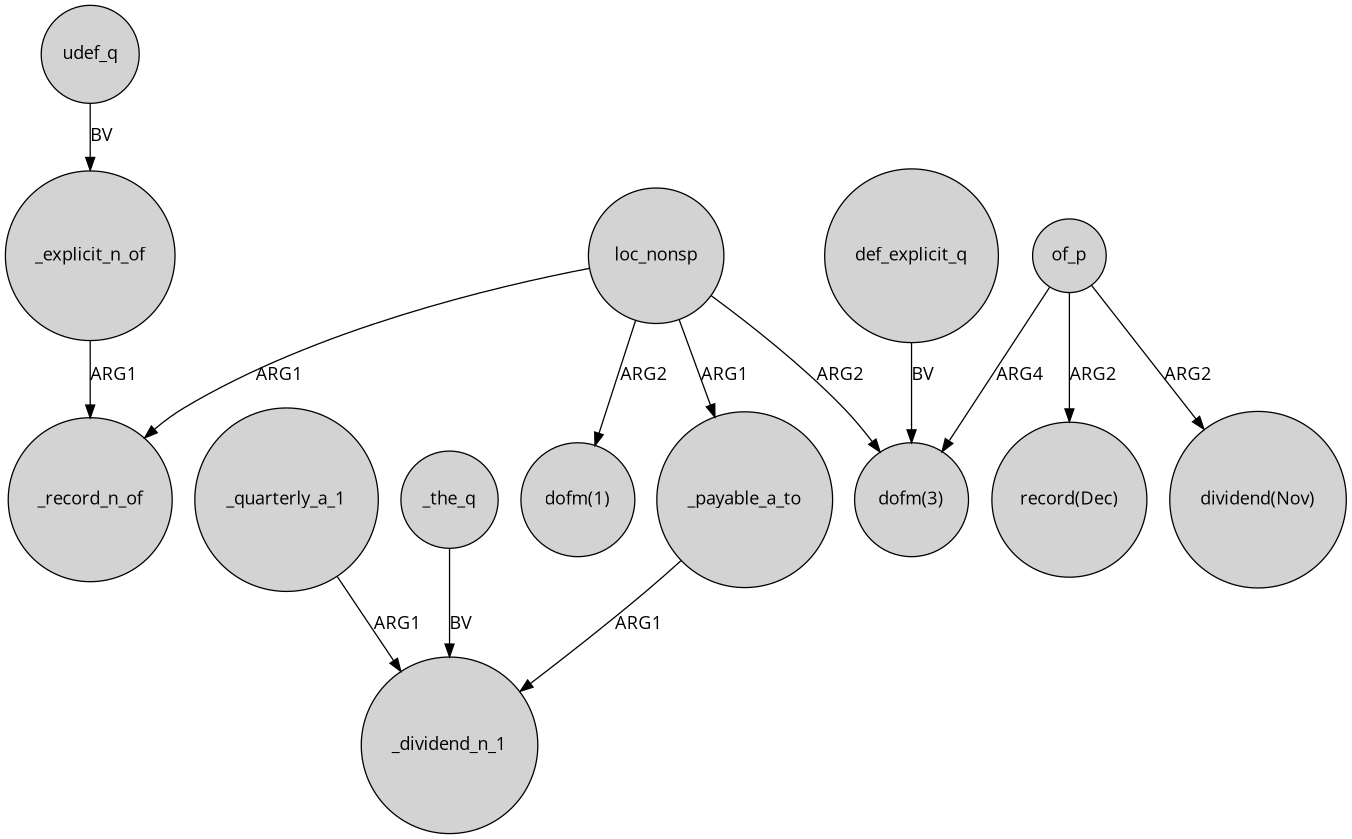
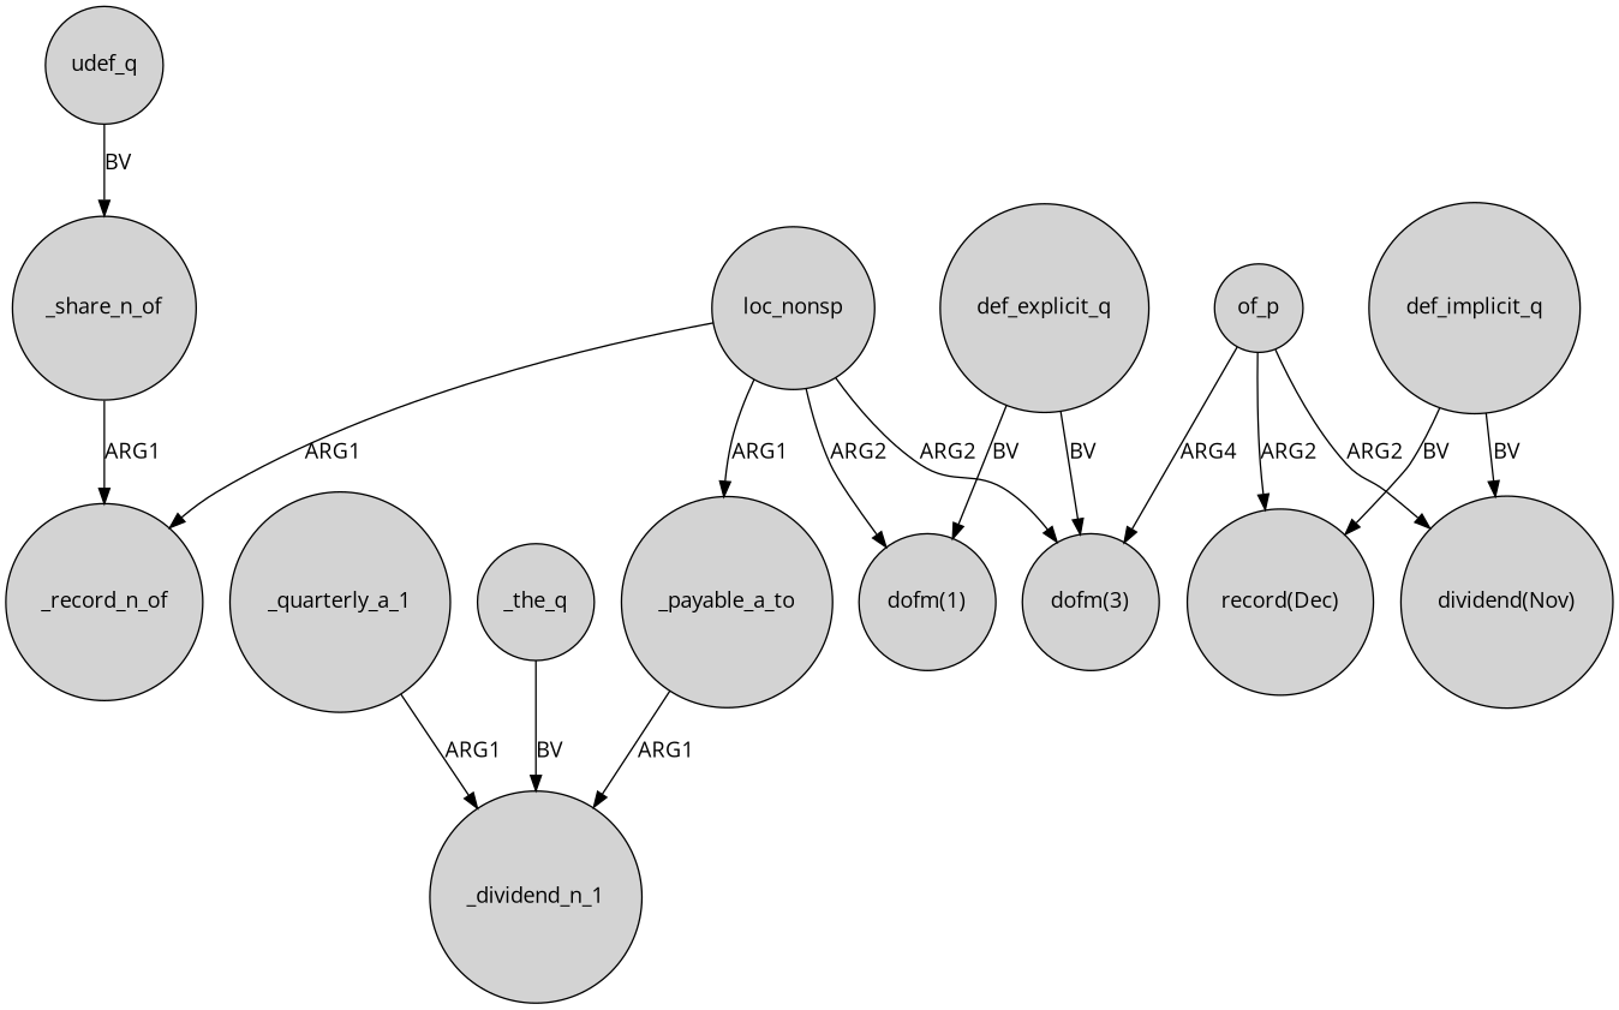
  digraph {
    fontname="Open Sans"
    node [fontname="Open Sans" shape=circle style=filled]
    edge [fontname="Open Sans"]
    _payable_a_to
    _dividend_n_1
-   _share_n_of [label=_explicit_n_of]
+   _share_n_of
    _record_n_of
    loc_nonsp
    "dofm(1)"
    "dofm(3)"
    n8 [label="record(Dec)"]
+   def_implicit_q
    n10 [label="dividend(Nov)"]
    udef_q
    _quarterly_a_1
    _the_q
    def_explicit_q
    of_p
    _payable_a_to -> _dividend_n_1 [label=ARG1]
    _share_n_of -> _record_n_of [label=ARG1]
    loc_nonsp -> _payable_a_to [label=ARG1]
    loc_nonsp -> _record_n_of [label=ARG1]
    loc_nonsp -> "dofm(1)" [label=ARG2]
    loc_nonsp -> "dofm(3)" [label=ARG2]
+   def_implicit_q -> n8 [label=BV]
+   def_implicit_q -> n10 [label=BV]
    udef_q -> _share_n_of [label=BV]
    _quarterly_a_1 -> _dividend_n_1 [label=ARG1]
    _the_q -> _dividend_n_1 [label=BV]
+   def_explicit_q -> "dofm(1)" [label=BV]
    def_explicit_q -> "dofm(3)" [label=BV]
    of_p -> "dofm(3)" [label=ARG4]
    of_p -> n8 [label=ARG2]
    of_p -> n10 [label=ARG2]
  }
